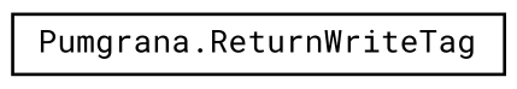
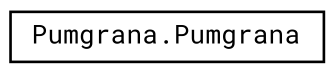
  digraph {
    rankdir=LR
    fontname="Roboto Mono"
-   n1 [color=black fillcolor=white fontname="Roboto Mono" fontsize=10 height=0.2 label="Pumgrana.ReturnWriteTag" shape=record style=filled width=0.4]
+   n1 [color=black fillcolor=white fontname="Roboto Mono" fontsize=10 height=0.2 label="Pumgrana.Pumgrana" shape=record style=filled width=0.4]
  }
